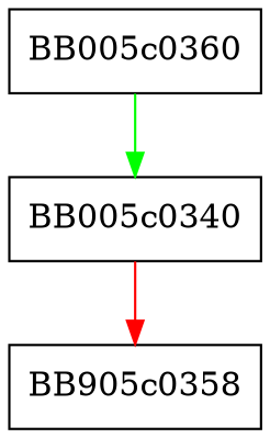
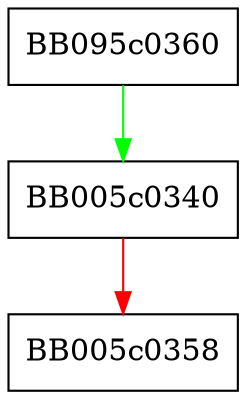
  digraph {
    splines=ortho
    node [shape=box]
    BB005c0340
-   BB005c0358 [label=BB905c0358]
-   BB005c0360
+   BB005c0358
+   BB005c0360 [label=BB095c0360]
    BB005c0340 -> BB005c0358 [color=red]
    BB005c0360 -> BB005c0340 [color=green]
  }
